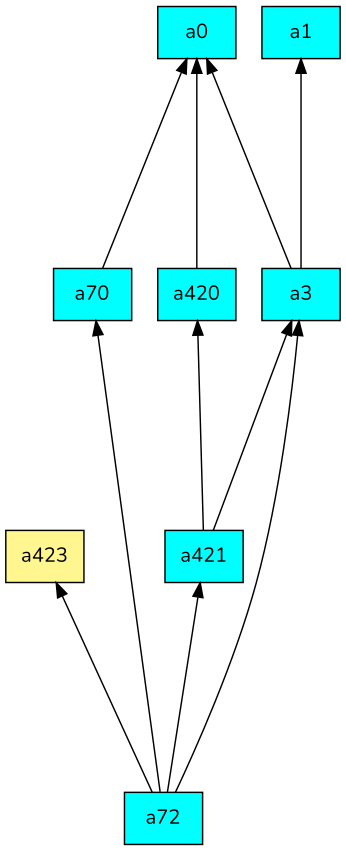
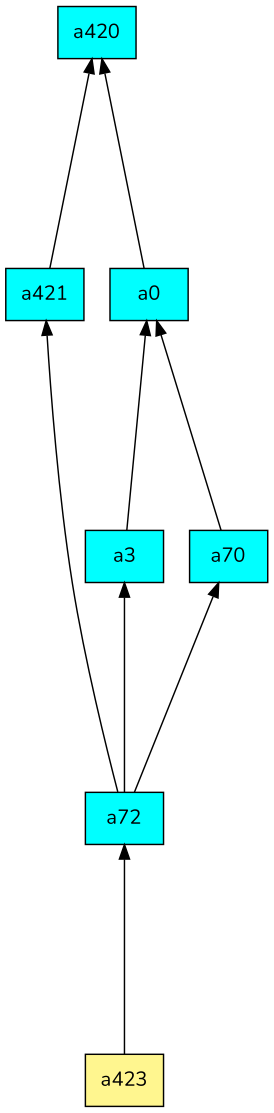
  digraph {
    fontname=Nunito
    rankdir=BT
    ranksep=2.0
    node [fillcolor=cyan fontname=Nunito shape=record style=filled]
    edge [fontname=Nunito]
    n1 [fillcolor=khaki1 label="{a423}"]
    n2 [label="{a72}"]
    n3 [label="{a421}"]
    n4 [label="{a420}"]
    n5 [label="{a3}"]
    n6 [label="{a70}"]
-   n7 [label="{a1}"]
    n8 [label="{a0}"]
-   n2 -> n1
+   n1 -> n2
    n2 -> n3
    n2 -> n5
    n2 -> n6
    n3 -> n4
-   n3 -> n5
-   n4 -> n8
-   n5 -> n7
+   n8 -> n4
    n5 -> n8
    n6 -> n8
  }
